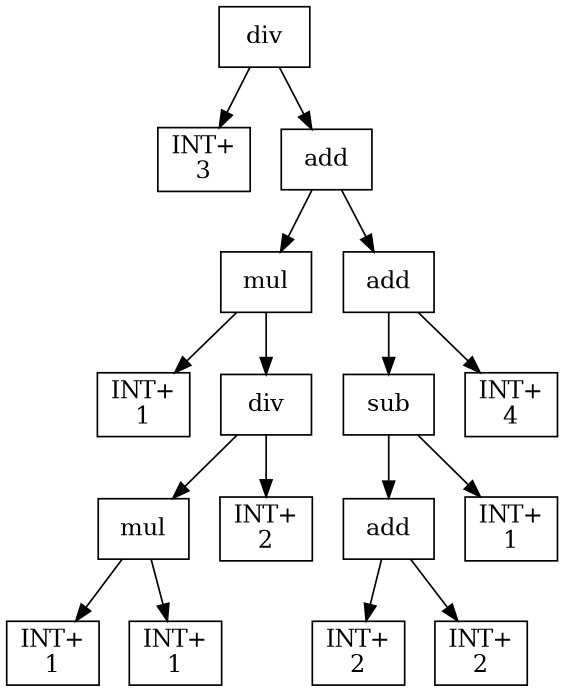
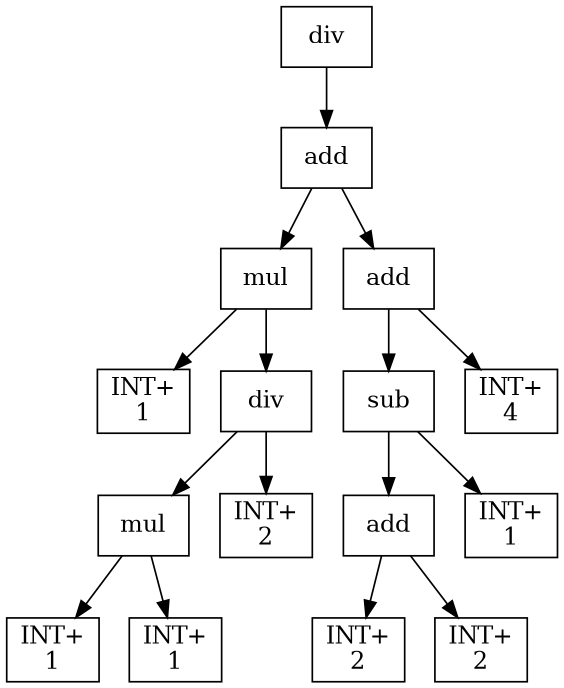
  digraph {
    node [shape=box]
    n1 [label=div]
-   n2 [label="INT+\n3"]
    n3 [label=add]
    n4 [label=mul]
    n5 [label=add]
    n6 [label="INT+\n1"]
    n7 [label=div]
    n8 [label=mul]
    n9 [label="INT+\n2"]
    n10 [label="INT+\n1"]
    n11 [label="INT+\n1"]
    n12 [label=sub]
    n13 [label="INT+\n4"]
    n14 [label=add]
    n15 [label="INT+\n1"]
    n16 [label="INT+\n2"]
    n17 [label="INT+\n2"]
-   n1 -> n2
    n1 -> n3
    n3 -> n4
    n3 -> n5
    n4 -> n6
    n4 -> n7
    n5 -> n12
    n5 -> n13
    n7 -> n8
    n7 -> n9
    n8 -> n10
    n8 -> n11
    n12 -> n14
    n12 -> n15
    n14 -> n16
    n14 -> n17
  }
